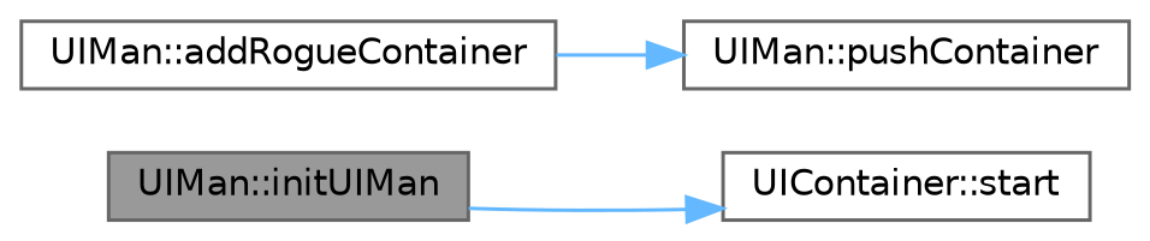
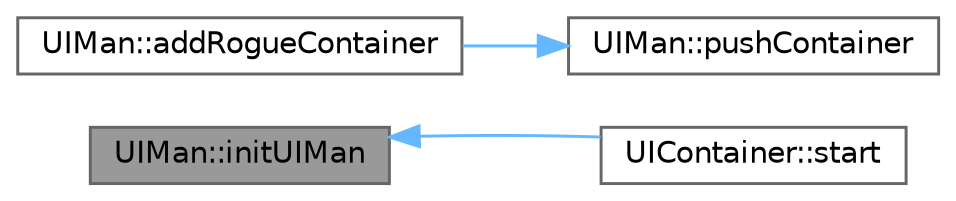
  digraph {
    rankdir=LR
    node [color=grey40 fillcolor=white fontname=Helvetica fontsize=10 shape=box style=filled]
    edge [color=steelblue1 fontname=Helvetica fontsize=10 labelfontname=Helvetica labelfontsize=10 style=solid]
    n1 [color=gray40 fillcolor=grey60 fontcolor=black height=0.2 label="UIMan::initUIMan" width=0.4]
    n2 [height=0.2 label="UIContainer::start" width=0.4]
    n3 [height=0.2 label="UIMan::addRogueContainer" width=0.4]
    n4 [height=0.2 label="UIMan::pushContainer" width=0.4]
-   n1 -> n2
+   n2 -> n1
    n3 -> n4
  }
